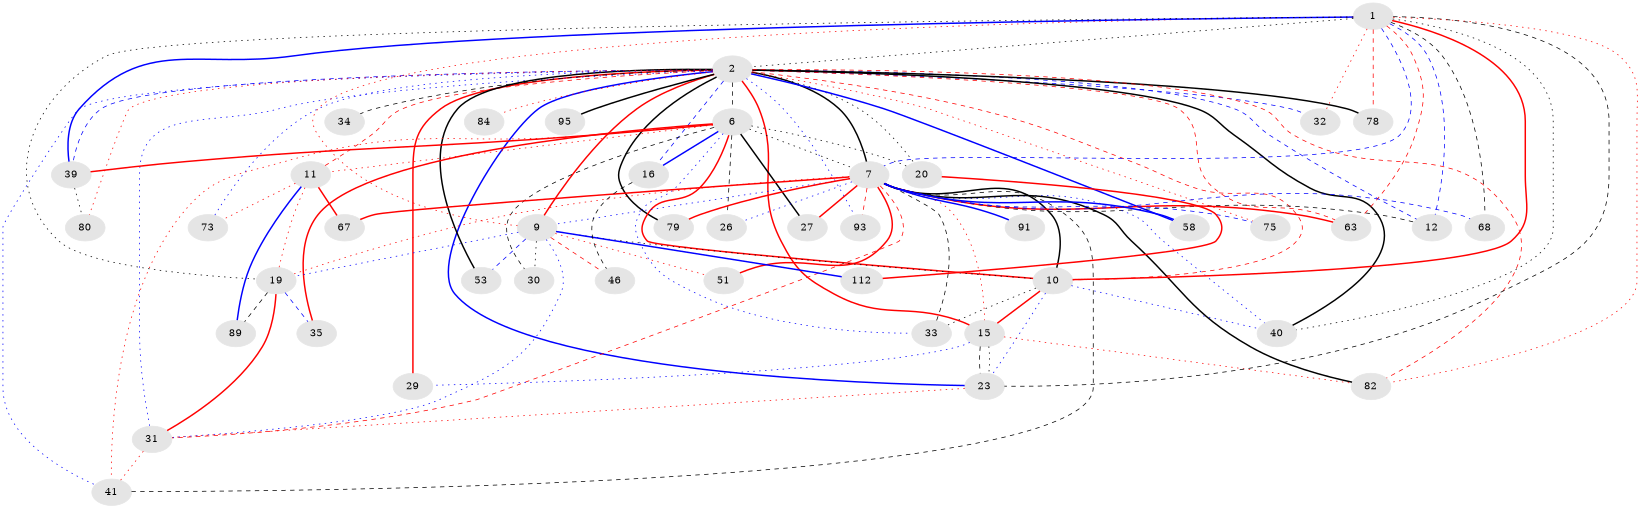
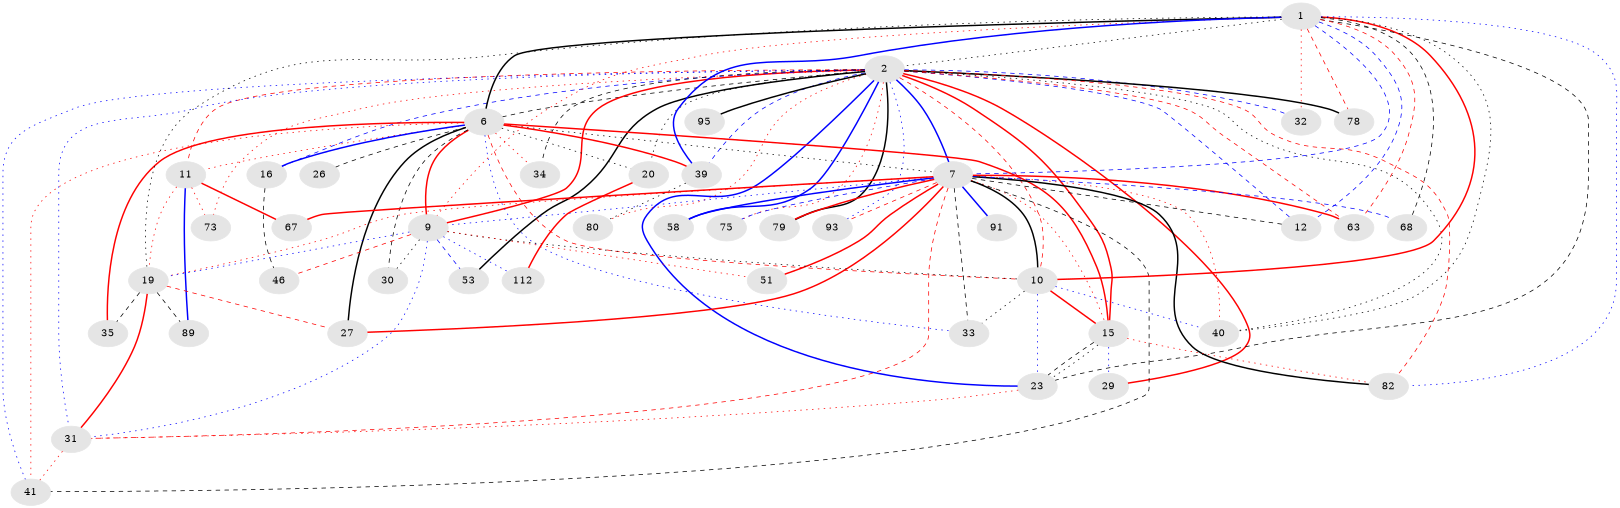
  graph {
    node [color=gray90 style=filled]
    edge [color=red style=dotted]
    2 [super="+38+3+4+62+5"]
    6 [super="+100+71+39+36+25+22+17"]
    7 [super="+8"]
    9
    10 [super="+42"]
    12 [super="+94"]
    23 [super="+64+76+104+59"]
    32
    40 [super="+108+55+54"]
    n10 [label=39 super="+99"]
    63 [super="+88"]
    78
    82 [super="+103"]
    11
    15 [super="+72"]
    16
    20 [super="+24"]
    29 [super="+65+81+83"]
    31 [super="+102+69+87"]
    34
    41 [super="+50+45"]
    53
    58
    73
    75
    79
    80
-   84
    93 [super="+113"]
    95
    1
    19 [super="+57+52"]
    68
    26 [super="+97"]
    27 [super="+43"]
    30
    33 [super="+110+111+115"]
    35
    51
    67
    91
    46
    112
    89
    2 -- 6 [color=black style=dashed weight=11]
-   2 -- 7 [color=black style=bold weight=11]
+   2 -- 7 [color=blue style=bold weight=11]
    2 -- 9 [style=bold weight=4]
    2 -- 10 [style=dashed weight=5]
    2 -- 12 [color=blue style=dashed weight=3]
    2 -- 23 [color=blue style=bold weight=2]
    2 -- 32 [color=blue style=dashed]
-   2 -- 40 [color=black style=bold]
+   2 -- 40 [color=black]
    2 -- n10 [color=blue style=dashed]
    2 -- 63 [style=dashed]
    2 -- 78 [color=black style=bold]
    2 -- 82 [style=dashed]
    2 -- 11 [style=dashed]
    2 -- 15 [style=bold]
    2 -- 16 [color=blue style=dashed weight=2]
    2 -- 20 [color=black]
    2 -- 29 [style=bold weight=5]
    2 -- 31 [color=blue weight=4]
    2 -- 34 [color=black style=dashed]
    2 -- 41 [color=blue weight=2]
    2 -- 53 [color=black style=bold]
    2 -- 58 [color=blue style=bold weight=2]
-   2 -- 73 [color=blue]
+   2 -- 73
    2 -- 75
    2 -- 79 [color=black style=bold]
    2 -- 80
-   2 -- 84
    2 -- 93 [color=blue weight=2]
    2 -- 95 [color=black style=bold weight=2]
    6 -- 7 [color=black weight=3]
-   6 -- 10 [style=bold weight=2]
+   6 -- 9 [style=bold]
+   6 -- 10 [style=dashed weight=2]
    6 -- n10 [style=bold weight=2]
    6 -- 11
+   6 -- 15 [style=bold weight=2]
    6 -- 16 [color=blue style=bold]
    6 -- 20 [color=black weight=2]
+   6 -- 34
    6 -- 41 [weight=2]
    6 -- 26 [color=black style=dashed weight=2]
    6 -- 27 [color=black style=bold]
    6 -- 30 [color=black style=dashed]
    6 -- 33 [color=blue]
    6 -- 35 [style=bold]
    7 -- 9 [color=blue weight=2]
    7 -- 10 [color=black style=bold weight=3]
    7 -- 12 [color=black style=dashed]
-   7 -- 40 [color=blue]
+   7 -- 40
    7 -- 63 [style=bold]
    7 -- 82 [color=black style=bold]
    7 -- 15
    7 -- 31 [style=dashed]
    7 -- 41 [color=black style=dashed]
    7 -- 58 [color=blue style=bold]
    7 -- 75 [color=blue style=dashed]
    7 -- 79 [style=bold]
    7 -- 93 [style=dashed]
    7 -- 19 [weight=2]
    7 -- 68 [color=blue style=dashed]
-   7 -- 26 [color=blue weight=2]
    7 -- 27 [style=bold]
    7 -- 33 [color=black style=dashed]
    7 -- 51 [style=bold]
    7 -- 67 [style=bold]
    7 -- 91 [color=blue style=bold weight=2]
    9 -- 10 [color=black]
    9 -- 31 [color=blue]
    9 -- 53 [color=blue style=dashed]
    9 -- 19 [color=blue]
    9 -- 30 [color=black]
    9 -- 51
    9 -- 46 [style=dashed]
-   9 -- 112 [color=blue style=bold]
+   9 -- 112 [color=blue]
    10 -- 23 [color=blue]
    10 -- 40 [color=blue]
    10 -- 15 [style=bold]
    10 -- 33 [color=black]
    23 -- 31
    n10 -- 80 [color=black]
    11 -- 73
    11 -- 19
    11 -- 67 [style=bold]
    11 -- 89 [color=blue style=bold]
    15 -- 23 [color=black style=dashed]
    15 -- 23 [color=black]
    15 -- 82
    15 -- 29 [color=blue]
    16 -- 46 [color=black style=dashed]
    20 -- 112 [style=bold]
    31 -- 41 [weight=2]
    1 -- 2 [color=black weight=5]
+   1 -- 6 [color=black style=bold weight=2]
    1 -- 7 [color=blue style=dashed weight=2]
    1 -- 9
    1 -- 10 [style=bold]
    1 -- 12 [color=blue style=dashed]
    1 -- 23 [color=black style=dashed]
    1 -- 32
    1 -- 40 [color=black]
    1 -- n10 [color=blue style=bold]
    1 -- 63 [style=dashed]
    1 -- 78 [style=dashed]
-   1 -- 82
+   1 -- 82 [color=blue]
    1 -- 19 [color=black]
    1 -- 68 [color=black style=dashed]
    19 -- 31 [style=bold weight=2]
-   19 -- 35 [color=blue style=dashed]
+   19 -- 27 [style=dashed]
+   19 -- 35 [color=black style=dashed]
    19 -- 89 [color=black style=dashed]
  }
